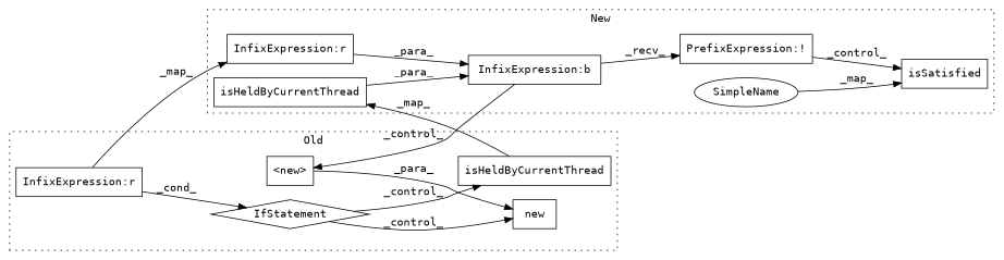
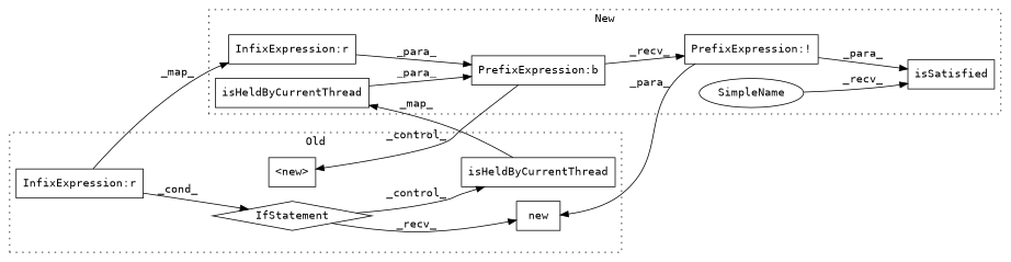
  digraph {
    fontname="DejaVu Sans Mono"
    rankdir=LR
    node [a=32 fontname="DejaVu Sans Mono" l=23 shape=box]
    edge [fontname="DejaVu Sans Mono"]
    n1 [label=isHeldByCurrentThread s=19252]
    n2 [a=25 l="4,2" label=IfStatement s="19155,19180" shape=diamond]
    n3 [a=27 l=4 label="InfixExpression:r" s=19172]
    n4 [a=14 l=34 label="<new>" s=19196]
    n5 [a=53 l=6 label=new s=19190]
    n6 [label=isHeldByCurrentThread s=22117]
-   n7 [a=27 l=3 label="InfixExpression:b" s=22109]
+   n7 [a=27 l=3 label="PrefixExpression:b" s=22109]
    n8 [l=13 label=isSatisfied s=22214]
    n9 [a=27 l=4 label="InfixExpression:r" s=22100]
    n10 [a=38 l=1 label="PrefixExpression:!" s=22084]
    n11 [a=42 l=5 label=SimpleName s=22208 shape=ellipse]
    subgraph cluster_1 {
      label=Old
      style=dotted
      n1
      n2
      n3
      n4
      n5
    }
    subgraph cluster_2 {
      label=New
      style=dotted
      n6
      n7
      n8
      n9
      n10
      n11
    }
    n1 -> n6 [label=_map_]
    n2 -> n1 [label=_control_]
-   n2 -> n5 [label=_control_]
+   n2 -> n5 [label=_recv_]
    n3 -> n2 [label=_cond_]
    n3 -> n9 [label=_map_]
-   n4 -> n5 [label=_para_]
+   n10 -> n5 [label=_para_]
    n6 -> n7 [label=_para_]
    n7 -> n4 [label=_control_]
    n7 -> n10 [label=_recv_]
    n9 -> n7 [label=_para_]
-   n10 -> n8 [label=_control_]
-   n11 -> n8 [label=_map_]
+   n10 -> n8 [label=_para_]
+   n11 -> n8 [label=_recv_]
  }
